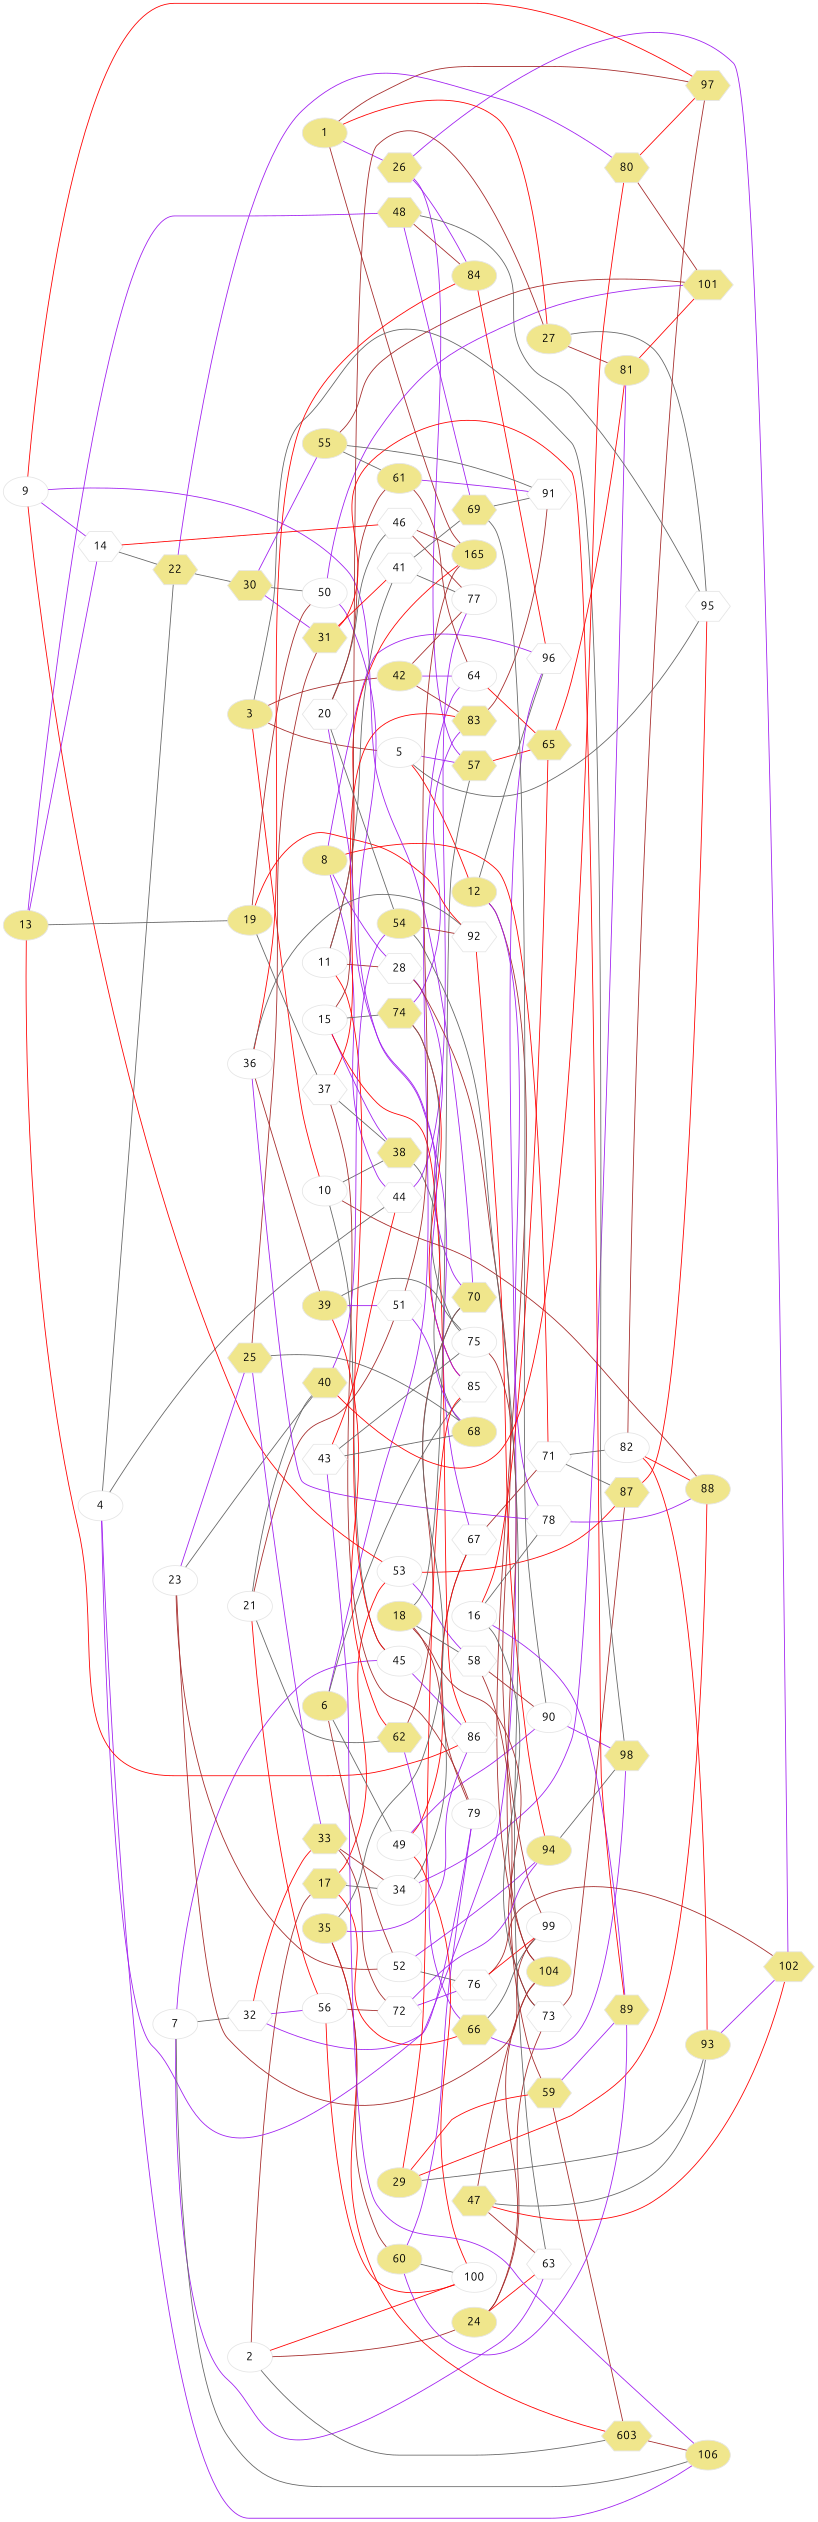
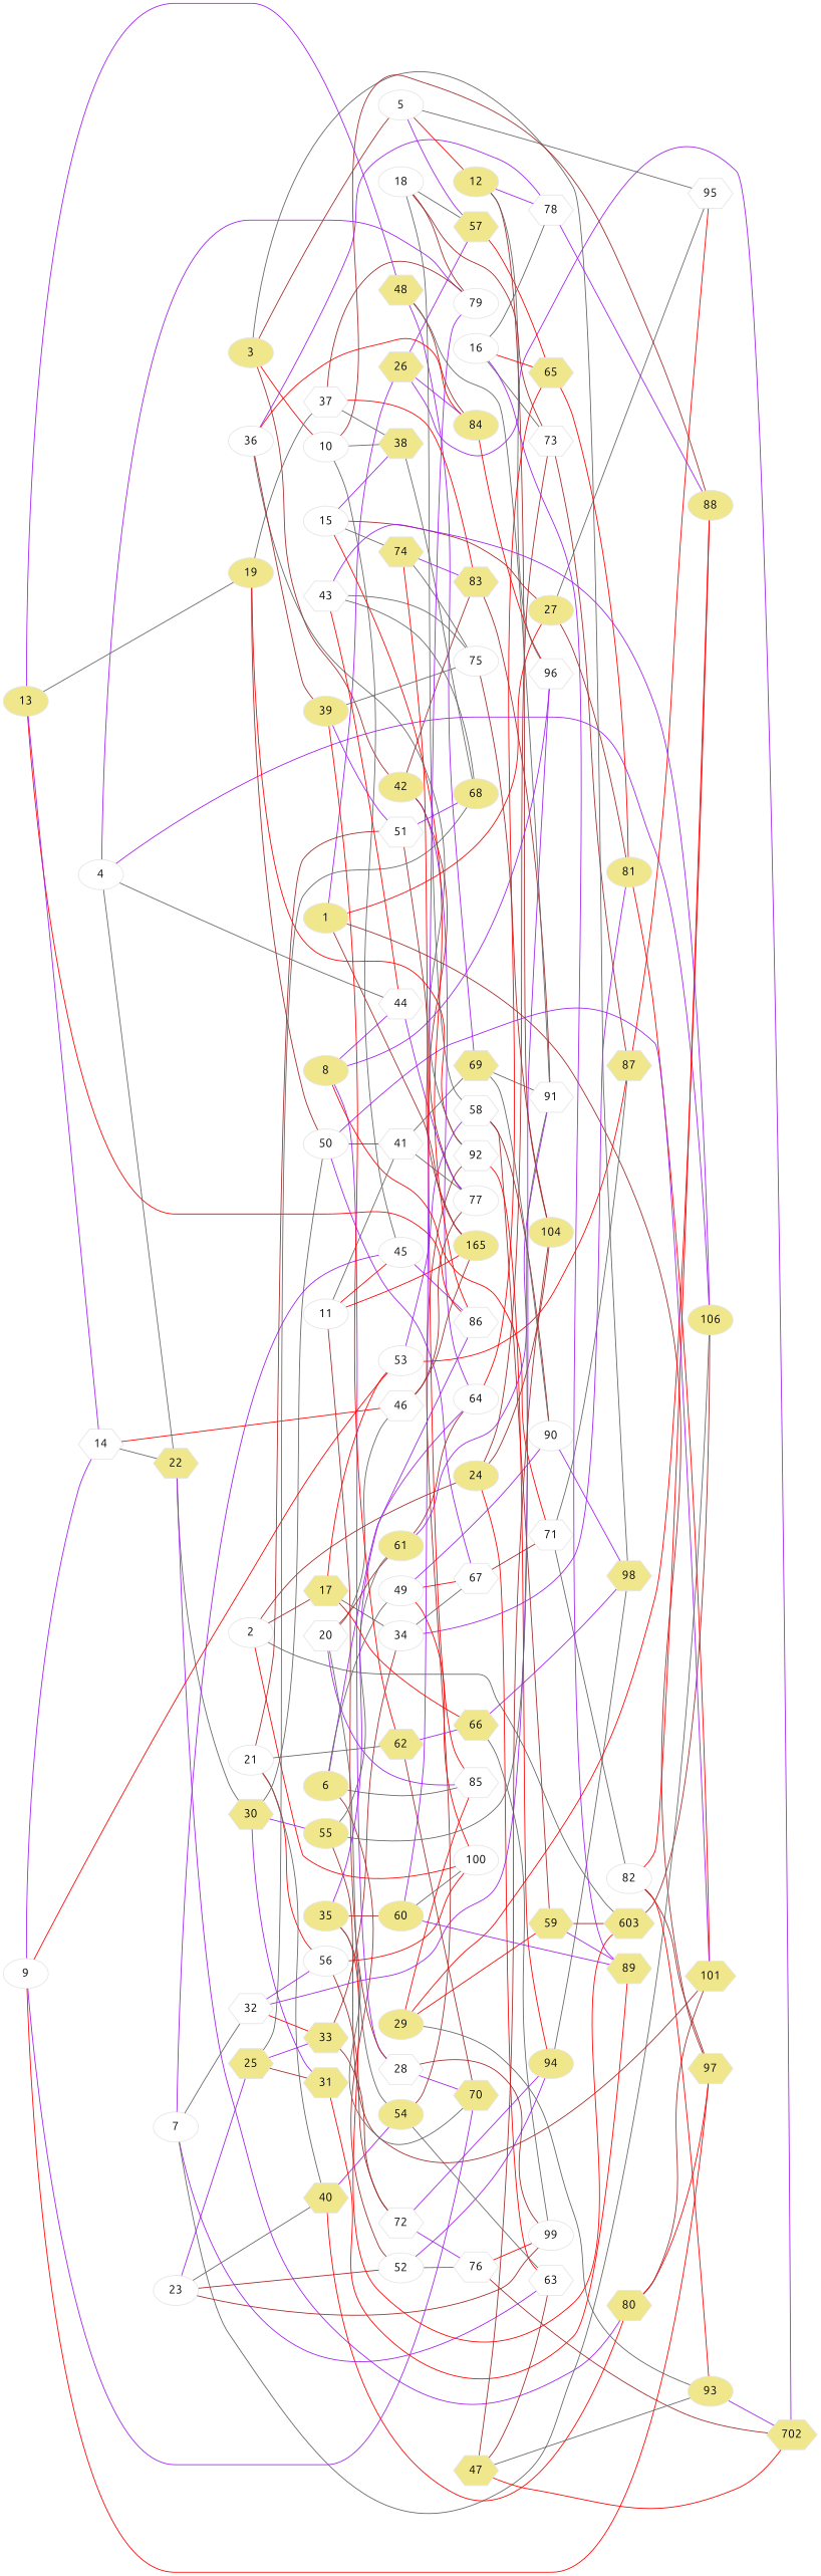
  graph {
    fontname=Ubuntu
    rankdir=LR
    node [color=gray90 fillcolor=khaki fontname=Ubuntu shape=ellipse style=filled]
    edge [color=purple fontname=Ubuntu]
    26 [shape=hexagon]
    1
    27
    97 [shape=hexagon]
    n5 [label=165]
    57 [shape=hexagon]
    84
-   102 [shape=hexagon]
+   102 [shape=hexagon label=702]
    95 [fillcolor=white shape=hexagon]
    81
    2 [fillcolor=white]
    17 [shape=hexagon]
    24
    100 [fillcolor=white]
    n15 [label=603 shape=hexagon]
    53 [fillcolor=white]
    34 [fillcolor=white]
    66 [shape=hexagon]
    63 [fillcolor=white shape=hexagon]
    104
    73 [fillcolor=white shape=hexagon]
    106
    5 [fillcolor=white]
    3
    10 [fillcolor=white]
    42
    98 [shape=hexagon]
    12
    45 [fillcolor=white]
    38 [shape=hexagon]
    88
    64 [fillcolor=white]
    83 [shape=hexagon]
    77 [fillcolor=white]
    4 [fillcolor=white]
    22 [shape=hexagon]
    44 [fillcolor=white shape=hexagon]
    79 [fillcolor=white]
    30 [shape=hexagon]
    80 [shape=hexagon]
    96 [fillcolor=white shape=hexagon]
    78 [fillcolor=white shape=hexagon]
    65 [shape=hexagon]
    49 [fillcolor=white]
    6
    52 [fillcolor=white]
    85 [fillcolor=white shape=hexagon]
    67 [fillcolor=white shape=hexagon]
    90 [fillcolor=white]
    76 [fillcolor=white shape=hexagon]
    94
    7 [fillcolor=white]
    32 [fillcolor=white shape=hexagon]
    56 [fillcolor=white]
    33 [shape=hexagon]
    86 [fillcolor=white shape=hexagon]
    8
    28 [fillcolor=white shape=hexagon]
    71 [fillcolor=white shape=hexagon]
    70 [shape=hexagon]
    99 [fillcolor=white]
    87 [shape=hexagon]
    82 [fillcolor=white]
    9 [fillcolor=white]
    14 [fillcolor=white shape=hexagon]
    46 [fillcolor=white shape=hexagon]
    58 [fillcolor=white shape=hexagon]
    68
    11 [fillcolor=white]
    41 [fillcolor=white shape=hexagon]
    69 [shape=hexagon]
    13
    19
    48 [shape=hexagon]
    37 [fillcolor=white shape=hexagon]
    50 [fillcolor=white]
    92 [fillcolor=white shape=hexagon]
    15 [fillcolor=white]
    74 [shape=hexagon]
    75 [fillcolor=white]
    16 [fillcolor=white]
    89 [shape=hexagon]
-   18
+   18 [fillcolor=white]
    59 [shape=hexagon]
    101 [shape=hexagon]
    20 [fillcolor=white shape=hexagon]
    54
    61
    91 [fillcolor=white shape=hexagon]
    21 [fillcolor=white]
    40 [shape=hexagon]
    51 [fillcolor=white shape=hexagon]
    62 [shape=hexagon]
    72 [fillcolor=white shape=hexagon]
    31 [shape=hexagon]
    55
    23 [fillcolor=white]
    25 [shape=hexagon]
    29
    93
    35
    60
    36 [fillcolor=white]
    39
    43 [fillcolor=white shape=hexagon]
    47 [shape=hexagon]
    26 -- 57
    26 -- 84
    26 -- 102
    1 -- 26
    1 -- 27 [color=red]
    1 -- 97 [color=brown]
    1 -- n5 [color=brown]
    27 -- 95 [color=gray40]
    27 -- 81 [color=brown]
    57 -- 65 [color=red]
    84 -- 96 [color=red]
    81 -- 101 [color=red]
    2 -- 17 [color=brown]
    2 -- 24 [color=brown]
    2 -- 100 [color=red]
    2 -- n15 [color=gray40]
    17 -- 53 [color=red]
    17 -- 34 [color=gray40]
    17 -- 66 [color=red]
    24 -- 63 [color=red]
    24 -- 104 [color=brown]
    24 -- 73 [color=brown]
    n15 -- 106 [color=brown]
    53 -- 87 [color=red]
    53 -- 58
    34 -- 81
    34 -- 67 [color=gray40]
    66 -- 98
    66 -- 99 [color=gray40]
    73 -- 87 [color=brown]
    5 -- 57
    5 -- 95 [color=gray40]
    5 -- 12 [color=red]
    3 -- 5 [color=brown]
    3 -- 10 [color=red]
    3 -- 42 [color=brown]
    3 -- 98 [color=gray40]
    10 -- 45 [color=gray40]
    10 -- 38 [color=gray40]
    10 -- 88 [color=brown]
    42 -- 64
    42 -- 83 [color=brown]
    42 -- 77 [color=brown]
    12 -- 104 [color=brown]
    12 -- 96 [color=gray40]
    12 -- 78
    45 -- 86
    38 -- 68 [color=gray40]
    64 -- 65 [color=red]
    83 -- 91 [color=brown]
    4 -- 106
    4 -- 22 [color=gray40]
    4 -- 44 [color=gray40]
    4 -- 79
    22 -- 30 [color=gray40]
    22 -- 80
    44 -- 77
    30 -- 50 [color=gray40]
    30 -- 31
    30 -- 55
    80 -- 97 [color=red]
    80 -- 101 [color=brown]
    78 -- 88
    65 -- 81 [color=red]
    49 -- 100 [color=red]
    49 -- 67 [color=red]
    49 -- 90
    6 -- 64
    6 -- 49 [color=gray40]
    6 -- 52 [color=brown]
    6 -- 85 [color=gray40]
    52 -- 76 [color=gray40]
    52 -- 94
    67 -- 71 [color=brown]
    90 -- 98
    76 -- 102 [color=brown]
    76 -- 99 [color=red]
    94 -- 98 [color=gray40]
    7 -- 63
    7 -- 106 [color=gray40]
    7 -- 45
    7 -- 32 [color=gray40]
    32 -- 96
    32 -- 56
    32 -- 33 [color=red]
    56 -- 100 [color=red]
    56 -- 72 [color=brown]
    33 -- 34 [color=brown]
    33 -- 72 [color=brown]
    8 -- 44
    8 -- 96
    8 -- 28
    8 -- 71 [color=red]
    28 -- 70
    28 -- 99 [color=brown]
    71 -- 87 [color=gray40]
    71 -- 82 [color=gray40]
    87 -- 95 [color=red]
    82 -- 97 [color=brown]
    82 -- 88 [color=red]
    82 -- 93 [color=red]
    9 -- 97 [color=red]
    9 -- 53 [color=red]
    9 -- 70
    9 -- 14
    14 -- 22 [color=gray40]
    14 -- 46 [color=red]
    46 -- n5 [color=brown]
    46 -- 77 [color=brown]
    58 -- 90 [color=brown]
    58 -- 59 [color=brown]
    11 -- n5 [color=red]
    11 -- 45 [color=red]
    11 -- 28 [color=brown]
    11 -- 41 [color=gray40]
    41 -- 77 [color=gray40]
    41 -- 69 [color=gray40]
    69 -- 90 [color=gray40]
    69 -- 91 [color=gray40]
    13 -- 86 [color=red]
    13 -- 14
    13 -- 19 [color=gray40]
    13 -- 48
    19 -- 37 [color=gray40]
    19 -- 50 [color=brown]
    19 -- 92 [color=red]
    48 -- 84 [color=brown]
-   48 -- 95 [color=gray40]
+   48 -- 91 [color=gray40]
    48 -- 69
    37 -- 38 [color=gray40]
    37 -- 83 [color=red]
    37 -- 79 [color=brown]
    50 -- 67
    50 -- 101
    92 -- 94 [color=red]
    15 -- 27 [color=brown]
    15 -- 38
    15 -- 86 [color=red]
    15 -- 74 [color=gray40]
    74 -- 83
    74 -- 85 [color=red]
    74 -- 75 [color=gray40]
    75 -- 104 [color=brown]
    16 -- 73 [color=gray40]
    16 -- 78 [color=gray40]
    16 -- 65 [color=red]
    16 -- 89
    18 -- 57 [color=gray40]
    18 -- 73 [color=brown]
    18 -- 79 [color=brown]
    18 -- 58 [color=gray40]
    59 -- n15 [color=brown]
    59 -- 89
    20 -- 85
    20 -- 46 [color=gray40]
    20 -- 54 [color=gray40]
    20 -- 61 [color=brown]
    54 -- 63 [color=gray40]
    54 -- 92 [color=brown]
    61 -- 64 [color=brown]
    61 -- 91
    21 -- 56 [color=red]
    21 -- 40 [color=gray40]
    21 -- 51 [color=brown]
    21 -- 62 [color=gray40]
    40 -- 80 [color=red]
    40 -- 54
    51 -- n5 [color=brown]
    51 -- 68
    62 -- 66
    62 -- 70 [color=brown]
    72 -- 76
    72 -- 94
-   31 -- 41 [color=red]
+   50 -- 41 [color=red]
    31 -- 89 [color=red]
    55 -- 101 [color=brown]
    55 -- 61 [color=gray40]
    55 -- 91 [color=gray40]
    23 -- 52 [color=brown]
    23 -- 99 [color=brown]
    23 -- 40 [color=gray40]
    23 -- 25
    25 -- 33
    25 -- 68 [color=gray40]
    25 -- 31 [color=brown]
    29 -- 88 [color=red]
    29 -- 85 [color=red]
    29 -- 59 [color=red]
    29 -- 93 [color=gray40]
    93 -- 102
    35 -- n15 [color=red]
    35 -- 86
    35 -- 70 [color=gray40]
    35 -- 60 [color=brown]
    60 -- 100 [color=gray40]
    60 -- 79
    60 -- 89
    36 -- 84 [color=red]
    36 -- 78
    36 -- 92 [color=gray40]
    36 -- 39 [color=brown]
    39 -- 75 [color=gray40]
    39 -- 51
    39 -- 62 [color=red]
    43 -- 106
    43 -- 44 [color=red]
    43 -- 68 [color=gray40]
    43 -- 75 [color=gray40]
    47 -- 102 [color=red]
    47 -- 63 [color=brown]
    47 -- 104 [color=brown]
    47 -- 93 [color=gray40]
  }
